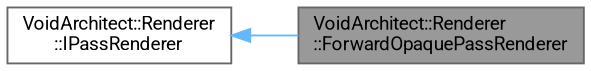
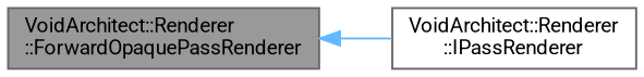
  digraph {
    rankdir=LR
    fontname=Roboto
    node [color=gray40 fontname=Roboto fontsize=10 shape=box style=filled]
    n1 [fillcolor=grey60 fontcolor=black height=0.2 label="VoidArchitect::Renderer\l::ForwardOpaquePassRenderer" width=0.4]
    n2 [fillcolor=white height=0.2 label="VoidArchitect::Renderer\l::IPassRenderer" width=0.4]
-   n2 -> n1 [color=steelblue1 dir=back fontname=Roboto fontsize=10 labelfontname=Helvetica labelfontsize=10 style=solid]
+   n1 -> n2 [color=steelblue1 dir=back fontname=Roboto fontsize=10 labelfontname=Helvetica labelfontsize=10 style=solid]
  }
